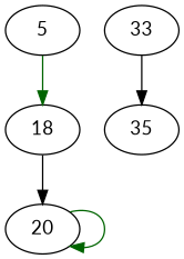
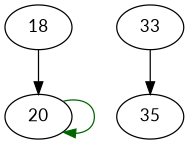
  strict digraph {
    fontname=Lato
    node [fontname=Lato]
    edge [fontname=Lato]
-   5
    18
    33
    35
    20
-   5 -> 18 [color=darkgreen cond=true]
    18 -> 20
    33 -> 35
    20 -> 20 [color=darkgreen cond=true]
  }
